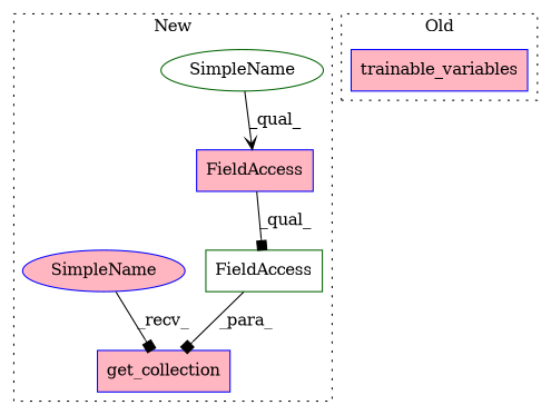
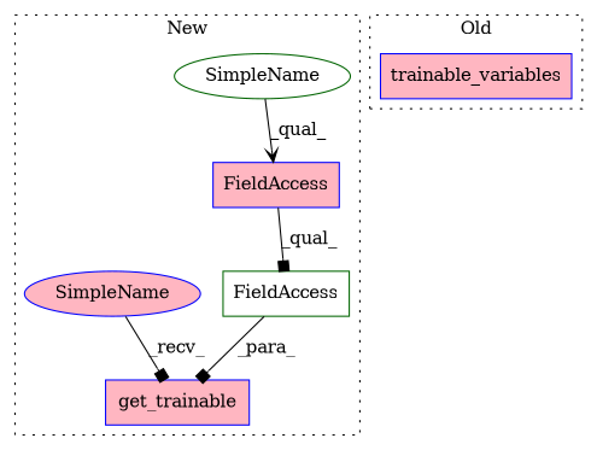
  digraph {
    node [a=32 l=10 s=12099 shape=box style=filled fillcolor=lightpink color=blue]
    edge [arrowhead=box]
-   n1 [l="15,1" label=get_collection s="12084,12174"]
+   n1 [l="15,1" label=get_trainable s="12084,12174"]
    n2 [a=22 l=20 label=FieldAccess]
    n3 [a=22 l=40 label=FieldAccess fillcolor=white color=darkgreen]
    n4 [a=42 label=SimpleName shape=ellipse fillcolor=white color=darkgreen]
    n5 [a=42 label=SimpleName s=12073 shape=ellipse]
    n6 [l=21 label=trainable_variables s=12073]
    subgraph cluster_1 {
      label=New
      style=dotted
      n1
      n2
      n3
      n4
      n5
    }
    subgraph cluster_2 {
      label=Old
      style=dotted
      n6
    }
    n2 -> n3 [label=_qual_]
    n3 -> n1 [label=_para_]
    n4 -> n2 [label=_qual_ arrowhead=vee]
    n5 -> n1 [label=_recv_]
  }
